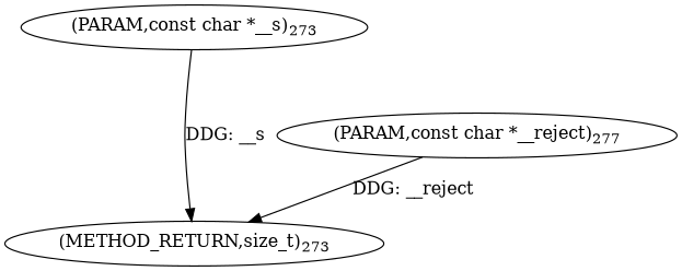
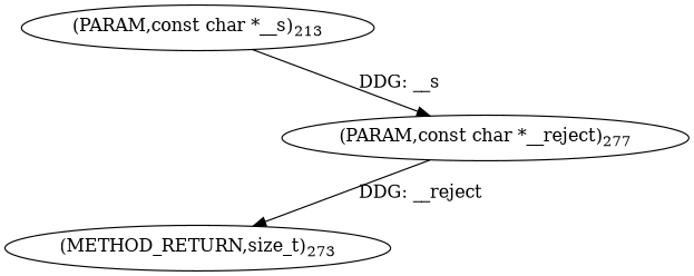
  digraph {
    fontname="DejaVu Serif"
    node [fontname="DejaVu Serif"]
    edge [fontname="DejaVu Serif"]
-   n1 [label=<(PARAM,const char *__s)<SUB>273</SUB>>]
+   n1 [label=<(PARAM,const char *__s)<SUB>213</SUB>>]
    n2 [label=<(METHOD_RETURN,size_t)<SUB>273</SUB>>]
    n3 [label=<(PARAM,const char *__reject)<SUB>277</SUB>>]
-   n1 -> n2 [label="DDG: __s"]
+   n1 -> n3 [label="DDG: __s"]
    n3 -> n2 [label="DDG: __reject"]
  }
